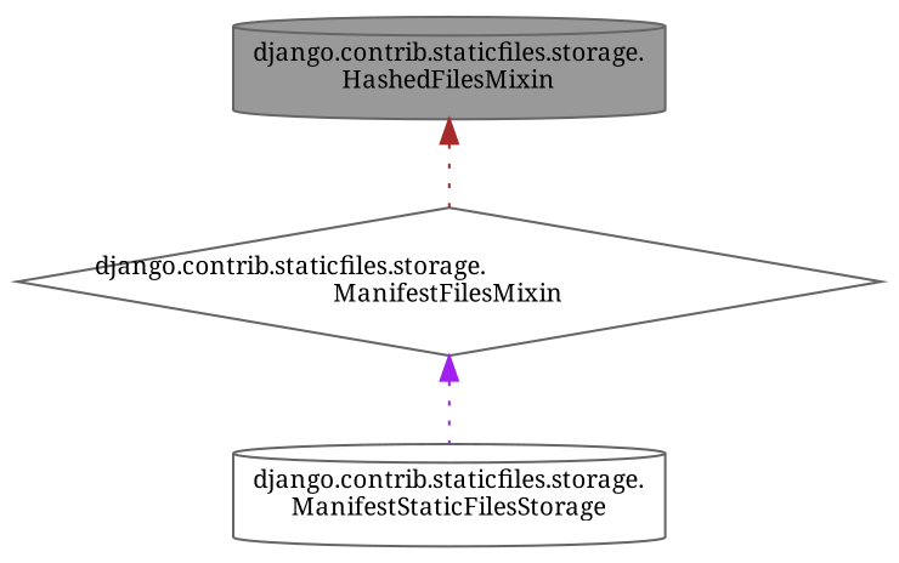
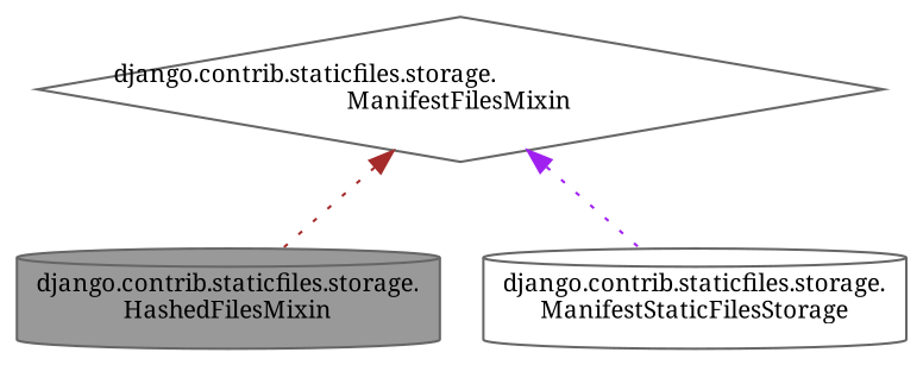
  digraph {
    fontname="Noto Serif"
    node [color=gray40 fillcolor=white fontname="Noto Serif" fontsize=10 shape=cylinder style=filled]
    edge [dir=back fontname="Noto Serif" fontsize=10 labelfontname=Helvetica labelfontsize=10 style=dotted]
    n1 [fillcolor=grey60 fontcolor=black height=0.2 label="django.contrib.staticfiles.storage.\lHashedFilesMixin" width=0.4]
    n2 [height=0.2 label="django.contrib.staticfiles.storage.\lManifestFilesMixin" shape=diamond width=0.4]
    n3 [height=0.2 label="django.contrib.staticfiles.storage.\lManifestStaticFilesStorage" width=0.4]
-   n1 -> n2 [color=brown]
+   n2 -> n1 [color=brown]
    n2 -> n3 [color=purple]
  }
